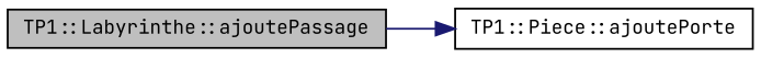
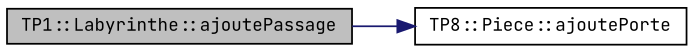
  digraph {
    rankdir=LR
    fontname="JetBrains Mono"
    node [color=black fontname="JetBrains Mono" fontsize=10 shape=record style=filled]
    n1 [fillcolor=grey75 fontcolor=black height=0.2 label="TP1::Labyrinthe::ajoutePassage" width=0.4]
-   n2 [fillcolor=white height=0.2 label="TP1::Piece::ajoutePorte" width=0.4]
+   n2 [fillcolor=white height=0.2 label="TP8::Piece::ajoutePorte" width=0.4]
    n1 -> n2 [color=midnightblue fontname="JetBrains Mono" fontsize=10 labelfontname=FreeSans labelfontsize=10 style=solid]
  }
